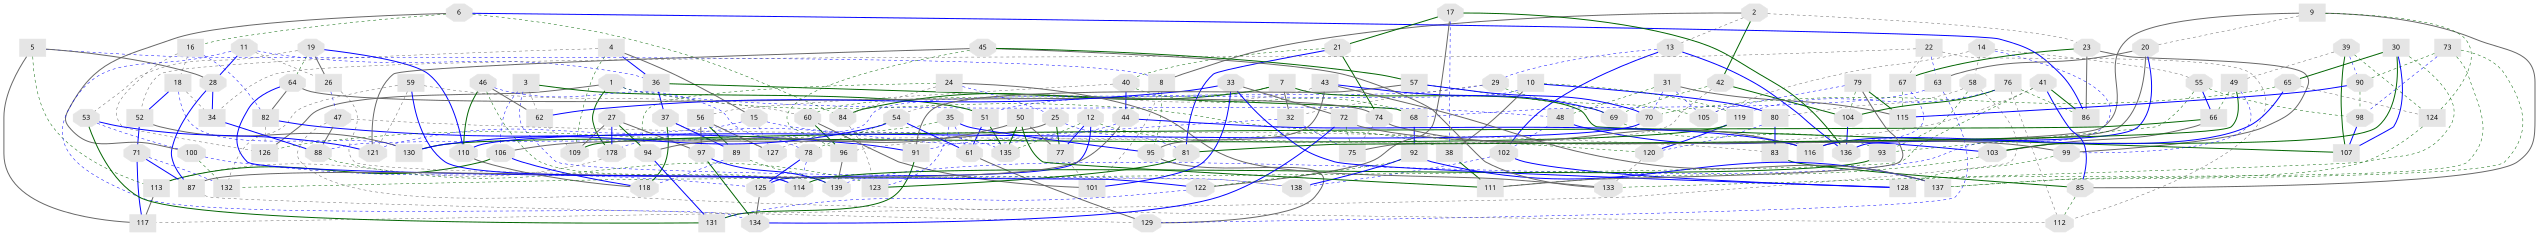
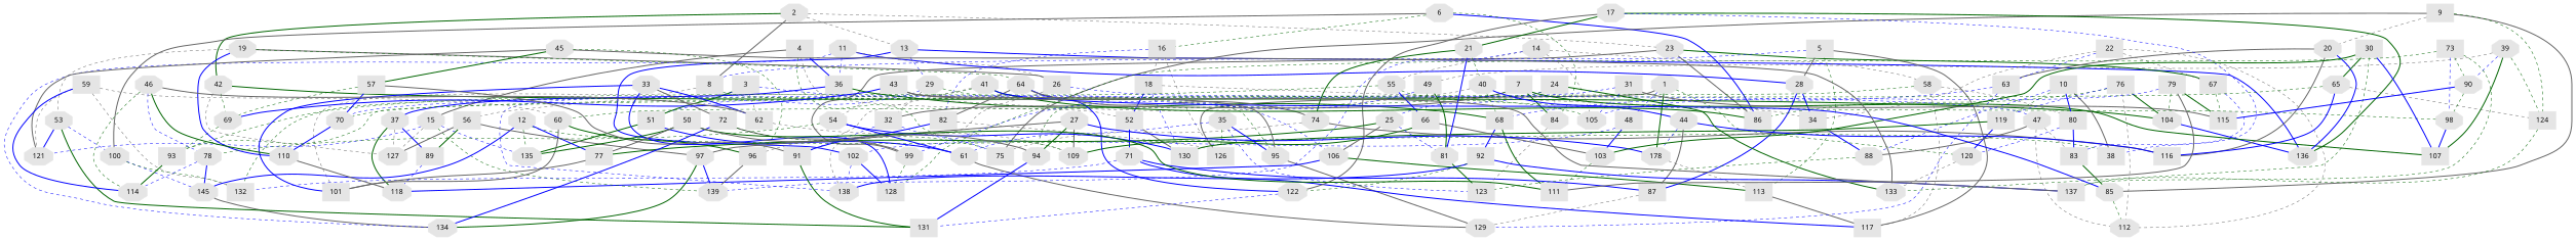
  graph {
    fontname="Noto Sans"
    node [color=gray90 fontname="Noto Sans" shape=octagon style=filled]
    edge [color=blue fontname="Noto Sans" style=bold]
    48 [shape=box]
    1
    n3 [label=178]
    120
    126 [shape=box]
    102
    103
    113 [shape=box]
    133
    8 [shape=box]
    2
    13
    23
    42
    95
    101 [shape=box]
    29
    136
    86 [shape=box]
    67 [shape=box]
    99
    127
    69
    104
    3 [shape=box]
    51 [shape=box]
    62 [shape=box]
    106
    138
    135
    61
    109
    118
    4 [shape=box]
    15
    36 [shape=box]
    52 [shape=box]
    121
    37
    68 [shape=box]
    130 [shape=box]
    71
    5 [shape=box]
    28
    117 [shape=box]
    34 [shape=box]
    87 [shape=box]
    16 [shape=box]
    6
    84
    100
    18 [shape=box]
    82 [shape=box]
    123 [shape=box]
-   125
+   125 [label=145]
    132 [shape=box]
    7 [shape=box]
    32 [shape=box]
    60
    107 [shape=box]
    75 [shape=box]
    91 [shape=box]
    96 [shape=box]
    129
    9 [shape=box]
    20
    85
    124 [shape=box]
    63 [shape=box]
    116 [shape=box]
    112
    137 [shape=box]
    10 [shape=box]
    38 [shape=box]
    80 [shape=box]
    88
    119 [shape=box]
    111 [shape=box]
    83 [shape=box]
    11
    26 [shape=box]
    134
    47
    12
    77 [shape=box]
    105
    128 [shape=box]
    14
    55
    58
    139
    66 [shape=box]
    93 [shape=box]
    98
    17
    21
    122
    40
    74
    81
    131 [shape=box]
    19
    53
    64
    110
    44
    56 [shape=box]
    22 [shape=box]
    115 [shape=box]
    24 [shape=box]
    25
    94
    27
    97
    30 [shape=box]
    65
    70
    31 [shape=box]
    33
    72 [shape=box]
    35
    89 [shape=box]
    92 [shape=box]
    39
    49 [shape=box]
    90
    41
    43 [shape=box]
    54
    78
    45
    57 [shape=box]
    46
    114
    50 [shape=box]
    59 [shape=box]
    73 [shape=box]
    76 [shape=box]
    79 [shape=box]
    48 -- 102 [style=dashed]
    48 -- 103
    1 -- 48 [style=dashed]
    1 -- n3 [color=darkgreen]
    1 -- 120 [color=darkgreen style=dashed]
    1 -- 126 [color=gray40]
    n3 -- 113 [color=gray40 style=dashed]
    120 -- 133 [color=gray40 style=dashed]
    102 -- 138 [style=dashed]
    102 -- 128
    103 -- 111 [color=darkgreen style=dashed]
    113 -- 117 [color=gray40]
    8 -- 95 [color=darkgreen style=dashed]
    8 -- 101 [color=gray40 style=dashed]
    2 -- 8 [color=gray40]
    2 -- 13 [color=gray40 style=dashed]
    2 -- 23 [color=gray40 style=dashed]
    2 -- 42 [color=darkgreen]
    13 -- 102
    13 -- 29 [style=dashed]
    13 -- 136
    23 -- 86 [color=gray40]
    23 -- 67 [color=darkgreen]
    23 -- 99 [color=gray40]
    42 -- 127 [color=gray40 style=dashed]
    42 -- 69 [color=darkgreen style=dashed]
    42 -- 104 [color=darkgreen]
    95 -- 129 [color=gray40]
    29 -- 51 [style=dashed]
    29 -- 32 [color=gray40 style=dashed]
    29 -- 105 [color=darkgreen style=dashed]
    67 -- 83 [style=dashed]
    67 -- 115 [color=darkgreen style=dashed]
    99 -- 128 [color=darkgreen style=dashed]
    69 -- 93 [color=darkgreen style=dashed]
    104 -- 136
    3 -- 51 [color=darkgreen]
    3 -- 62 [color=gray40 style=dashed]
    3 -- 106 [style=dashed]
    3 -- 138 [style=dashed]
    51 -- 135 [color=darkgreen]
    51 -- 61
    62 -- 109 [color=gray40 style=dashed]
    106 -- 113 [color=darkgreen]
    106 -- 118
    61 -- 129 [color=gray40]
    4 -- 109 [color=darkgreen style=dashed]
    4 -- 15 [color=gray40]
    4 -- 36
    4 -- 52 [color=gray40 style=dashed]
    15 -- 127 [color=gray40 style=dashed]
    15 -- 135 [style=dashed]
    15 -- 121 [style=dashed]
    36 -- 37
    36 -- 68 [color=darkgreen]
    52 -- 130 [color=gray40]
    52 -- 71
    37 -- 127 [color=gray40 style=dashed]
    37 -- 118 [color=darkgreen]
    37 -- 89
    68 -- 92
    71 -- 117
    71 -- 87
    71 -- 132 [style=dashed]
    5 -- 113 [color=darkgreen style=dashed]
    5 -- 8 [style=dashed]
    5 -- 28 [color=gray40]
    5 -- 117 [color=gray40]
    28 -- 34
    28 -- 87
    34 -- 88
    87 -- 129 [color=gray40 style=dashed]
    16 -- 126 [color=gray40 style=dashed]
    16 -- 18 [color=gray40 style=dashed]
    16 -- 82 [style=dashed]
    6 -- 86
    6 -- 16 [color=darkgreen style=dashed]
    6 -- 84 [color=darkgreen style=dashed]
    6 -- 100 [color=gray40]
    84 -- 123 [color=gray40 style=dashed]
    100 -- 125 [style=dashed]
    100 -- 132 [color=darkgreen style=dashed]
    18 -- 52
    18 -- 130 [style=dashed]
    18 -- 34 [color=gray40 style=dashed]
    82 -- 126 [color=gray40 style=dashed]
    82 -- 91
    125 -- 134 [color=gray40]
    7 -- 84 [color=darkgreen]
    7 -- 32 [color=gray40]
    7 -- 60 [color=darkgreen style=dashed]
    7 -- 107 [color=darkgreen]
    32 -- 75 [style=dashed]
    32 -- 91 [style=dashed]
    60 -- 101 [color=gray40]
    60 -- 96 [color=darkgreen]
    91 -- 131 [color=darkgreen]
    96 -- 139 [color=gray40]
    9 -- 75 [color=gray40]
    9 -- 20 [color=gray40 style=dashed]
    9 -- 85 [color=gray40]
    9 -- 124 [color=darkgreen style=dashed]
    20 -- 136
    20 -- 63 [color=gray40]
    20 -- 116 [color=gray40]
    85 -- 112 [color=darkgreen style=dashed]
    124 -- 137 [color=darkgreen style=dashed]
    63 -- 68 [style=dashed]
    63 -- 129 [style=dashed]
    10 -- 38 [color=gray40]
    10 -- 80
    10 -- 88 [style=dashed]
    10 -- 119 [color=darkgreen style=dashed]
-   38 -- 111 [color=darkgreen]
+   68 -- 111 [color=darkgreen]
    80 -- 120 [style=dashed]
    80 -- 83
    88 -- 123 [color=darkgreen style=dashed]
    119 -- 120
    119 -- 130 [color=darkgreen]
    83 -- 85 [color=darkgreen]
    11 -- 36 [style=dashed]
    11 -- 28
    11 -- 26 [color=gray40 style=dashed]
    11 -- 134 [style=dashed]
    26 -- 138 [color=gray40 style=dashed]
    26 -- 47 [style=dashed]
    47 -- 112 [color=gray40 style=dashed]
    47 -- 88 [color=gray40]
    47 -- 83 [color=gray40 style=dashed]
    12 -- 135 [color=darkgreen style=dashed]
    12 -- 125
    12 -- 38 [color=darkgreen style=dashed]
    12 -- 77
-   77 -- 101 [color=gray40 style=dashed]
+   77 -- 101 [color=gray40]
    14 -- 105 [color=gray40 style=dashed]
    14 -- 55 [color=gray40 style=dashed]
    14 -- 58 [color=gray40 style=dashed]
    14 -- 139 [style=dashed]
    55 -- 66
    55 -- 93 [color=darkgreen style=dashed]
    55 -- 98 [color=darkgreen style=dashed]
    58 -- 117 [color=gray40 style=dashed]
    58 -- 80 [color=gray40 style=dashed]
    58 -- 93 [color=darkgreen style=dashed]
    66 -- 103 [color=gray40]
    66 -- 109 [color=darkgreen]
    93 -- 114 [color=darkgreen]
    98 -- 107
    17 -- 136 [color=darkgreen]
    17 -- 38 [style=dashed]
    17 -- 21 [color=darkgreen]
    17 -- 122 [color=gray40]
    21 -- 40 [color=darkgreen style=dashed]
    21 -- 74 [color=darkgreen]
    21 -- 81
    122 -- 131 [style=dashed]
    40 -- 68 [color=darkgreen style=dashed]
    40 -- 44
    40 -- 56 [color=gray40 style=dashed]
    74 -- 75 [color=gray40 style=dashed]
    74 -- 116 [color=gray40]
    81 -- 123 [color=darkgreen]
    19 -- 26 [color=gray40]
    19 -- 53 [color=gray40 style=dashed]
    19 -- 64 [color=darkgreen style=dashed]
    19 -- 110
    53 -- 121
    53 -- 100 [style=dashed]
    53 -- 131 [color=darkgreen]
    64 -- 82 [color=gray40]
    64 -- 122
    64 -- 74 [color=gray40]
    110 -- 118 [color=gray40]
    44 -- n3 [style=dashed]
    44 -- 87 [color=gray40]
    44 -- 116
    56 -- 127 [color=gray40]
    56 -- 97 [color=gray40]
    56 -- 89 [color=darkgreen]
    22 -- 67 [color=gray40 style=dashed]
    22 -- 34 [color=gray40 style=dashed]
    22 -- 63 [style=dashed]
    22 -- 112 [color=gray40 style=dashed]
-   24 -- 133 [color=gray40]
+   24 -- 133 [color=darkgreen]
    24 -- 84 [color=gray40 style=dashed]
    24 -- 25 [style=dashed]
    24 -- 94 [color=darkgreen style=dashed]
    25 -- 106 [color=gray40]
    25 -- 77 [color=darkgreen]
    25 -- 81 [style=dashed]
    94 -- 131
    27 -- n3
    27 -- 109 [color=gray40]
    27 -- 94 [color=darkgreen]
    27 -- 97 [color=gray40]
    97 -- 134 [color=darkgreen]
    97 -- 139
    30 -- 103 [color=darkgreen]
    30 -- 133 [color=darkgreen style=dashed]
    30 -- 107
    30 -- 65 [color=darkgreen]
    65 -- 124 [color=gray40 style=dashed]
    65 -- 116
    65 -- 70 [color=darkgreen style=dashed]
    70 -- 110
    31 -- 48 [color=darkgreen style=dashed]
    31 -- 105 [style=dashed]
    31 -- 115 [color=gray40]
    31 -- 70 [style=dashed]
    33 -- 101
    33 -- 62
    33 -- 128
    33 -- 72 [color=gray40]
    72 -- 99 [color=gray40]
    72 -- 75 [color=darkgreen style=dashed]
    72 -- 134
    35 -- 126 [color=darkgreen style=dashed]
    35 -- 95
    35 -- 61 [style=dashed]
    35 -- 123 [style=dashed]
    89 -- 118 [style=dashed]
-   89 -- 139 [color=darkgreen style=dashed]
+   15 -- 139 [color=darkgreen style=dashed]
    92 -- 138
    92 -- 137
    92 -- 122 [color=darkgreen style=dashed]
    39 -- 107 [color=darkgreen]
    39 -- 124 [color=darkgreen style=dashed]
    39 -- 49 [color=gray40 style=dashed]
    39 -- 90 [style=dashed]
    49 -- 99 [style=dashed]
    49 -- 66 [color=darkgreen style=dashed]
    49 -- 81 [color=darkgreen]
    90 -- 98 [color=darkgreen style=dashed]
    90 -- 115
    41 -- 86 [color=darkgreen]
    41 -- 132 [color=darkgreen style=dashed]
    41 -- 96 [color=gray40 style=dashed]
    41 -- 85
    43 -- 95 [color=gray40]
    43 -- 69
    43 -- 137 [color=gray40]
    43 -- 54 [color=gray40 style=dashed]
    54 -- 61
    54 -- 130
    54 -- 78 [color=darkgreen style=dashed]
    78 -- 125
    78 -- 114 [style=dashed]
    45 -- 133 [color=gray40]
    45 -- 121 [color=gray40]
    45 -- 96 [color=darkgreen style=dashed]
    45 -- 57 [color=darkgreen]
    57 -- 69 [color=darkgreen style=dashed]
    57 -- 91 [color=gray40]
    57 -- 70
    46 -- 62 [color=gray40]
    46 -- 110 [color=darkgreen]
    46 -- 78 [style=dashed]
    46 -- 114 [color=darkgreen style=dashed]
    50 -- 135 [color=darkgreen]
    50 -- 111 [color=darkgreen]
    50 -- 77 [color=gray40]
    50 -- 94 [color=gray40]
    59 -- 121 [color=gray40 style=dashed]
    59 -- 132 [color=gray40 style=dashed]
    59 -- 60 [color=gray40 style=dashed]
    59 -- 114
    73 -- 137 [color=darkgreen style=dashed]
    73 -- 128 [color=darkgreen style=dashed]
    73 -- 98 [style=dashed]
    73 -- 90 [color=darkgreen style=dashed]
    76 -- 86 [color=darkgreen style=dashed]
    76 -- 104 [color=darkgreen]
    76 -- 112 [color=gray40 style=dashed]
    76 -- 119 [style=dashed]
    79 -- 104 [color=darkgreen style=dashed]
    79 -- 111 [color=gray40]
    79 -- 105 [style=dashed]
    79 -- 115 [color=darkgreen]
  }
